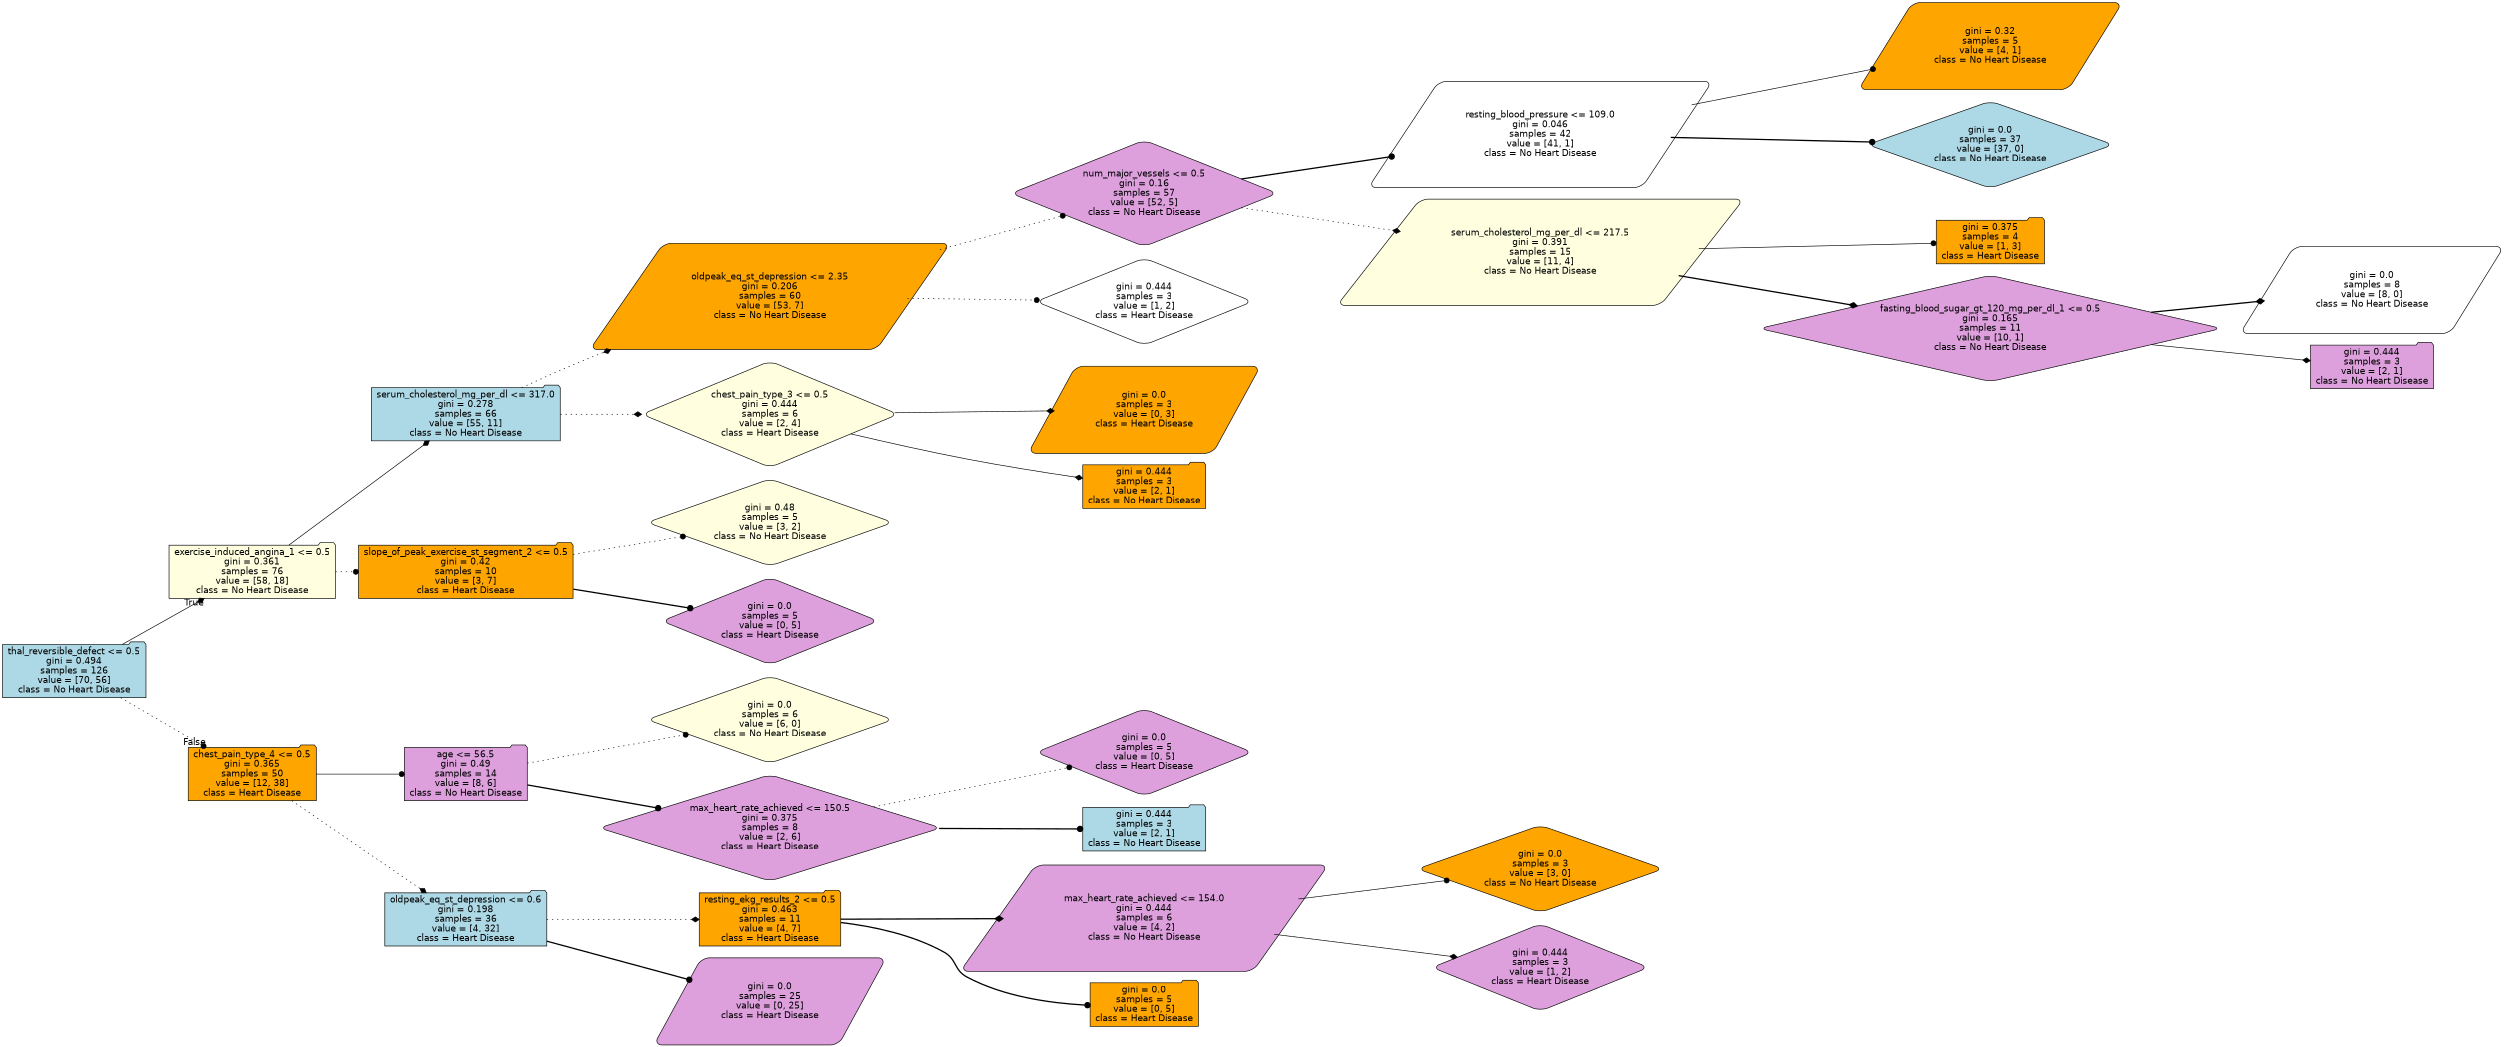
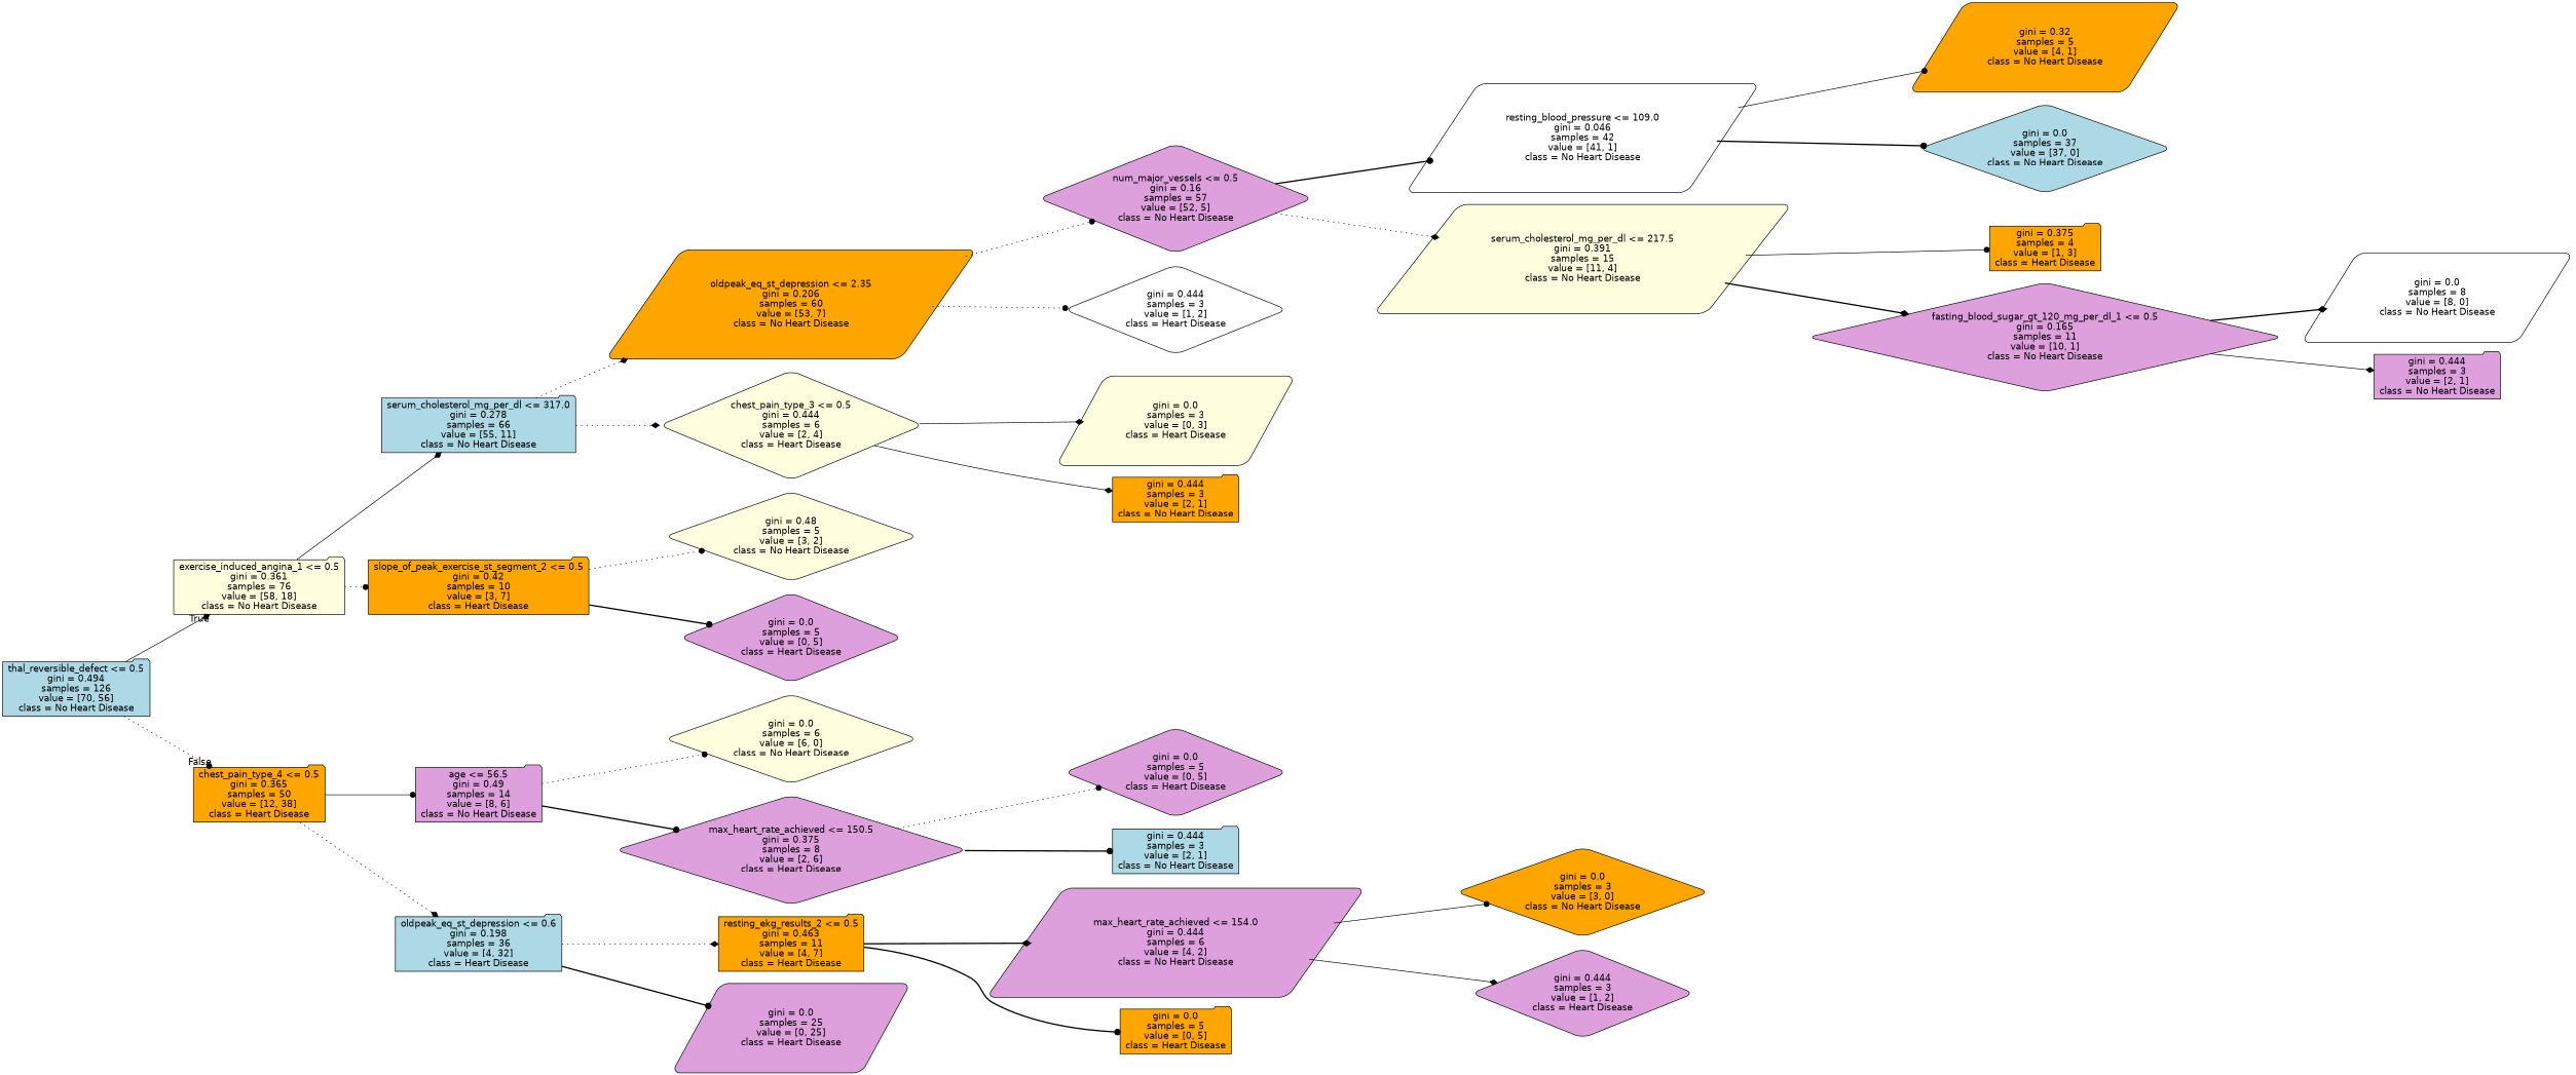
  digraph {
    rankdir=LR
    node [color=black fillcolor=plum fontname=helvetica shape=folder style="filled, rounded"]
    edge [fontname=helvetica style=dotted arrowhead=dot]
    n1 [fillcolor=lightblue label="thal_reversible_defect <= 0.5\ngini = 0.494\nsamples = 126\nvalue = [70, 56]\nclass = No Heart Disease"]
    n2 [fillcolor=lightyellow label="exercise_induced_angina_1 <= 0.5\ngini = 0.361\nsamples = 76\nvalue = [58, 18]\nclass = No Heart Disease"]
    n3 [fillcolor=orange label="chest_pain_type_4 <= 0.5\ngini = 0.365\nsamples = 50\nvalue = [12, 38]\nclass = Heart Disease"]
    n4 [fillcolor=lightblue label="serum_cholesterol_mg_per_dl <= 317.0\ngini = 0.278\nsamples = 66\nvalue = [55, 11]\nclass = No Heart Disease"]
    n5 [fillcolor=orange label="slope_of_peak_exercise_st_segment_2 <= 0.5\ngini = 0.42\nsamples = 10\nvalue = [3, 7]\nclass = Heart Disease"]
    n6 [fillcolor=orange label="oldpeak_eq_st_depression <= 2.35\ngini = 0.206\nsamples = 60\nvalue = [53, 7]\nclass = No Heart Disease" shape=parallelogram]
    n7 [fillcolor=lightyellow label="chest_pain_type_3 <= 0.5\ngini = 0.444\nsamples = 6\nvalue = [2, 4]\nclass = Heart Disease" shape=diamond]
    n8 [label="num_major_vessels <= 0.5\ngini = 0.16\nsamples = 57\nvalue = [52, 5]\nclass = No Heart Disease" shape=diamond]
    n9 [fillcolor=white label="gini = 0.444\nsamples = 3\nvalue = [1, 2]\nclass = Heart Disease" shape=diamond]
    n10 [fillcolor=white label="resting_blood_pressure <= 109.0\ngini = 0.046\nsamples = 42\nvalue = [41, 1]\nclass = No Heart Disease" shape=parallelogram]
    n11 [fillcolor=lightyellow label="serum_cholesterol_mg_per_dl <= 217.5\ngini = 0.391\nsamples = 15\nvalue = [11, 4]\nclass = No Heart Disease" shape=parallelogram]
    n12 [fillcolor=orange label="gini = 0.32\nsamples = 5\nvalue = [4, 1]\nclass = No Heart Disease" shape=parallelogram]
    n13 [fillcolor=lightblue label="gini = 0.0\nsamples = 37\nvalue = [37, 0]\nclass = No Heart Disease" shape=diamond]
    n14 [fillcolor=orange label="gini = 0.375\nsamples = 4\nvalue = [1, 3]\nclass = Heart Disease"]
    n15 [label="fasting_blood_sugar_gt_120_mg_per_dl_1 <= 0.5\ngini = 0.165\nsamples = 11\nvalue = [10, 1]\nclass = No Heart Disease" shape=diamond]
    n16 [fillcolor=white label="gini = 0.0\nsamples = 8\nvalue = [8, 0]\nclass = No Heart Disease" shape=parallelogram]
    n17 [label="gini = 0.444\nsamples = 3\nvalue = [2, 1]\nclass = No Heart Disease"]
-   n18 [fillcolor=orange label="gini = 0.0\nsamples = 3\nvalue = [0, 3]\nclass = Heart Disease" shape=parallelogram]
+   n18 [fillcolor=lightyellow label="gini = 0.0\nsamples = 3\nvalue = [0, 3]\nclass = Heart Disease" shape=parallelogram]
    n19 [fillcolor=orange label="gini = 0.444\nsamples = 3\nvalue = [2, 1]\nclass = No Heart Disease"]
    n20 [fillcolor=lightyellow label="gini = 0.48\nsamples = 5\nvalue = [3, 2]\nclass = No Heart Disease" shape=diamond]
    n21 [label="gini = 0.0\nsamples = 5\nvalue = [0, 5]\nclass = Heart Disease" shape=diamond]
    n22 [label="age <= 56.5\ngini = 0.49\nsamples = 14\nvalue = [8, 6]\nclass = No Heart Disease"]
    n23 [fillcolor=lightblue label="oldpeak_eq_st_depression <= 0.6\ngini = 0.198\nsamples = 36\nvalue = [4, 32]\nclass = Heart Disease"]
    n24 [fillcolor=lightyellow label="gini = 0.0\nsamples = 6\nvalue = [6, 0]\nclass = No Heart Disease" shape=diamond]
    n25 [label="max_heart_rate_achieved <= 150.5\ngini = 0.375\nsamples = 8\nvalue = [2, 6]\nclass = Heart Disease" shape=diamond]
    n26 [label="gini = 0.0\nsamples = 5\nvalue = [0, 5]\nclass = Heart Disease" shape=diamond]
    n27 [fillcolor=lightblue label="gini = 0.444\nsamples = 3\nvalue = [2, 1]\nclass = No Heart Disease"]
    n28 [fillcolor=orange label="resting_ekg_results_2 <= 0.5\ngini = 0.463\nsamples = 11\nvalue = [4, 7]\nclass = Heart Disease"]
    n29 [label="gini = 0.0\nsamples = 25\nvalue = [0, 25]\nclass = Heart Disease" shape=parallelogram]
    n30 [label="max_heart_rate_achieved <= 154.0\ngini = 0.444\nsamples = 6\nvalue = [4, 2]\nclass = No Heart Disease" shape=parallelogram]
    n31 [fillcolor=orange label="gini = 0.0\nsamples = 5\nvalue = [0, 5]\nclass = Heart Disease"]
    n32 [fillcolor=orange label="gini = 0.0\nsamples = 3\nvalue = [3, 0]\nclass = No Heart Disease" shape=diamond]
    n33 [label="gini = 0.444\nsamples = 3\nvalue = [1, 2]\nclass = Heart Disease" shape=diamond]
    n1 -> n2 [headlabel=True labelangle=-45 labeldistance=2.5 style=solid arrowhead=diamond]
    n1 -> n3 [headlabel=False labelangle=45 labeldistance=2.5]
    n2 -> n4 [style=solid arrowhead=diamond]
    n2 -> n5
    n3 -> n22 [style=solid]
    n3 -> n23 [arrowhead=diamond]
    n4 -> n6 [arrowhead=diamond]
    n4 -> n7 [arrowhead=diamond]
    n5 -> n20
    n5 -> n21 [style=bold]
    n6 -> n8
    n6 -> n9
    n7 -> n18 [style=solid arrowhead=diamond]
    n7 -> n19 [style=solid arrowhead=diamond]
    n8 -> n10 [style=bold]
    n8 -> n11 [arrowhead=diamond]
    n10 -> n12 [style=solid]
    n10 -> n13 [style=bold]
    n11 -> n14 [style=solid]
    n11 -> n15 [style=bold arrowhead=diamond]
    n15 -> n16 [style=bold arrowhead=diamond]
    n15 -> n17 [style=solid arrowhead=diamond]
    n22 -> n24
    n22 -> n25 [style=bold]
    n23 -> n28 [arrowhead=diamond]
    n23 -> n29 [style=bold]
    n25 -> n26
    n25 -> n27 [style=bold]
    n28 -> n30 [style=bold arrowhead=diamond]
    n28 -> n31 [style=bold]
    n30 -> n32 [style=solid]
    n30 -> n33 [style=solid arrowhead=diamond]
  }
